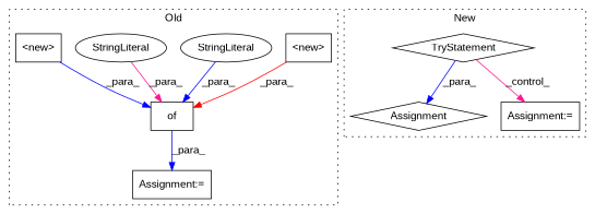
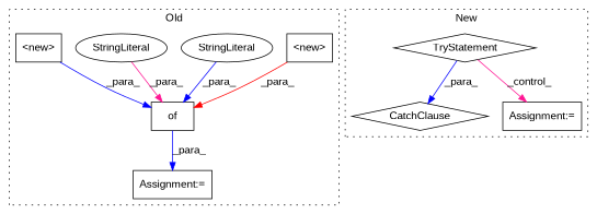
  digraph {
    fontname="Liberation Sans"
    node [a=14 fontname="Liberation Sans" l=1 shape=box]
    edge [color=blue fontname="Liberation Sans"]
    n1 [l=24 label="<new>" s=49684]
    n2 [a=32 l="3,1" label=of s="49478,49827"]
    n3 [a=45 l=10 label=StringLiteral s=49481 shape=ellipse]
    n4 [a=45 l=16 label=StringLiteral s=49545 shape=ellipse]
    n5 [l=23 label="<new>" s=49725]
    n6 [a=7 label="Assignment:=" s=49473]
-   n7 [a=12 l="11,2" label=Assignment s="49416,49446" shape=diamond]
+   n7 [a=12 l="11,2" label=CatchClause s="49416,49446" shape=diamond]
    n8 [a=54 l=4 label=TryStatement s=49276 shape=diamond]
    n9 [a=7 label="Assignment:=" s=49293]
    subgraph cluster_1 {
      label=Old
      style=dotted
      n1
      n2
      n3
      n4
      n5
      n6
    }
    subgraph cluster_2 {
      label=New
      style=dotted
      n7
      n8
      n9
    }
    n1 -> n2 [color=red label=_para_]
    n2 -> n6 [label=_para_]
    n3 -> n2 [label=_para_]
    n4 -> n2 [color=deeppink label=_para_]
    n5 -> n2 [label=_para_]
    n8 -> n7 [label=_para_]
    n8 -> n9 [color=deeppink label=_control_]
  }
